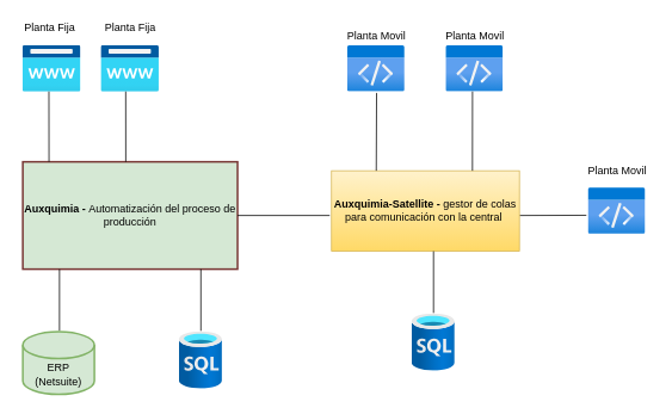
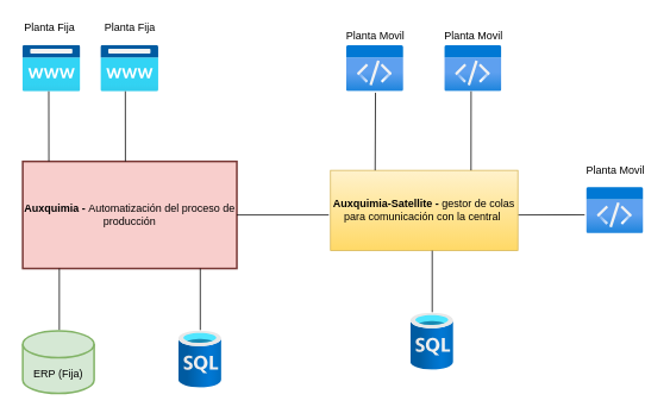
  <mxCell id="0" />
  <mxCell id="1" parent="0" />
- <mxCell id="2" value="&lt;b&gt;Auxquimia - &lt;/b&gt;Automatización del proceso de producción" style="rounded=0;whiteSpace=wrap;html=1;fillColor=#d5e8d4;strokeColor=#783734;strokeWidth=2;" parent="1" vertex="1"><mxGeometry x="25" y="180" width="240" height="120" as="geometry" /></mxCell>
+ <mxCell id="2" value="&lt;b&gt;Auxquimia - &lt;/b&gt;Automatización del proceso de producción" style="rounded=0;whiteSpace=wrap;html=1;fillColor=#f8cecc;strokeColor=#783734;strokeWidth=2;" parent="1" vertex="1"><mxGeometry x="25" y="180" width="240" height="120" as="geometry" /></mxCell>
  <mxCell id="3" value="" style="aspect=fixed;html=1;points=[];align=center;image;fontSize=12;image=img/lib/azure2/databases/SQL_Database.svg;strokeColor=#783734;strokeWidth=2;" parent="1" vertex="1"><mxGeometry x="200" y="370" width="48" height="64" as="geometry" /></mxCell>
  <mxCell id="4" value="" style="endArrow=none;html=1;entryX=0.5;entryY=1;entryDx=0;entryDy=0;" parent="1" edge="1"><mxGeometry width="50" height="50" relative="1" as="geometry"><mxPoint x="224" y="369" as="sourcePoint" /><mxPoint x="224" y="300" as="targetPoint" /></mxGeometry></mxCell>
  <mxCell id="5" value="" style="aspect=fixed;html=1;points=[];align=center;image;fontSize=12;image=img/lib/azure2/app_services/App_Service_Domains.svg;strokeColor=#783734;strokeWidth=2;" parent="1" vertex="1"><mxGeometry x="25" y="50" width="65" height="52" as="geometry" /></mxCell>
  <mxCell id="6" value="" style="aspect=fixed;html=1;points=[];align=center;image;fontSize=12;image=img/lib/azure2/app_services/App_Service_Domains.svg;strokeColor=#783734;strokeWidth=2;" parent="1" vertex="1"><mxGeometry x="112.5" y="50" width="65" height="52" as="geometry" /></mxCell>
  <mxCell id="7" value="" style="aspect=fixed;html=1;points=[];align=center;image;fontSize=12;image=img/lib/azure2/general/Code.svg;strokeColor=#783734;strokeWidth=2;" parent="1" vertex="1"><mxGeometry x="388" y="50" width="64" height="52" as="geometry" /></mxCell>
  <mxCell id="8" value="" style="aspect=fixed;html=1;points=[];align=center;image;fontSize=12;image=img/lib/azure2/general/Code.svg;strokeColor=#783734;strokeWidth=2;" parent="1" vertex="1"><mxGeometry x="657" y="209" width="64" height="52" as="geometry" /></mxCell>
  <mxCell id="9" value="" style="endArrow=none;html=1;entryX=0.449;entryY=0.988;entryDx=0;entryDy=0;entryPerimeter=0;exitX=0.122;exitY=0;exitDx=0;exitDy=0;exitPerimeter=0;" parent="1" source="2" target="5" edge="1"><mxGeometry width="50" height="50" relative="1" as="geometry"><mxPoint x="240" y="160" as="sourcePoint" /><mxPoint x="290" y="110" as="targetPoint" /></mxGeometry></mxCell>
  <mxCell id="10" value="" style="endArrow=none;html=1;entryX=0.449;entryY=0.988;entryDx=0;entryDy=0;entryPerimeter=0;exitX=0.122;exitY=0;exitDx=0;exitDy=0;exitPerimeter=0;" parent="1" edge="1"><mxGeometry width="50" height="50" relative="1" as="geometry"><mxPoint x="140.1" y="180" as="sourcePoint" /><mxPoint x="140.005" y="101.376" as="targetPoint" /></mxGeometry></mxCell>
  <mxCell id="11" value="Planta Fija" style="text;html=1;align=center;verticalAlign=middle;resizable=0;points=[];autosize=1;" parent="1" vertex="1"><mxGeometry x="20" y="20" width="70" height="20" as="geometry" /></mxCell>
  <mxCell id="12" value="Planta Fija" style="text;html=1;align=center;verticalAlign=middle;resizable=0;points=[];autosize=1;" parent="1" vertex="1"><mxGeometry x="110" y="20" width="70" height="20" as="geometry" /></mxCell>
  <mxCell id="13" value="Planta Movil" style="text;html=1;align=center;verticalAlign=middle;resizable=0;points=[];autosize=1;" parent="1" vertex="1"><mxGeometry x="380" y="30" width="80" height="20" as="geometry" /></mxCell>
  <mxCell id="14" value="Planta Movil" style="text;html=1;align=center;verticalAlign=middle;resizable=0;points=[];autosize=1;" parent="1" vertex="1"><mxGeometry x="649" y="180" width="80" height="20" as="geometry" /></mxCell>
  <mxCell id="15" value="" style="endArrow=none;html=1;entryX=1;entryY=0.5;entryDx=0;entryDy=0;exitX=-0.034;exitY=0.592;exitDx=0;exitDy=0;exitPerimeter=0;" parent="1" edge="1" source="8"><mxGeometry width="50" height="50" relative="1" as="geometry"><mxPoint x="650" y="240" as="sourcePoint" /><mxPoint x="580" y="240" as="targetPoint" /></mxGeometry></mxCell>
  <mxCell id="16" value="" style="endArrow=none;html=1;entryX=0.5;entryY=1;entryDx=0;entryDy=0;" parent="1" edge="1"><mxGeometry width="50" height="50" relative="1" as="geometry"><mxPoint x="66" y="369" as="sourcePoint" /><mxPoint x="66" y="300" as="targetPoint" /></mxGeometry></mxCell>
- <mxCell id="17" value="ERP (Netsuite)" style="shape=cylinder3;whiteSpace=wrap;html=1;boundedLbl=1;backgroundOutline=1;size=15;strokeColor=#82b366;strokeWidth=2;fillColor=#d5e8d4;" parent="1" vertex="1"><mxGeometry x="25" y="370" width="80" height="70" as="geometry" /></mxCell>
+ <mxCell id="17" value="ERP (Fija)" style="shape=cylinder3;whiteSpace=wrap;html=1;boundedLbl=1;backgroundOutline=1;size=15;strokeColor=#82b366;strokeWidth=2;fillColor=#d5e8d4;" parent="1" vertex="1"><mxGeometry x="25" y="370" width="80" height="70" as="geometry" /></mxCell>
  <mxCell id="18" value="&lt;b&gt;Auxquimia-Satellite - &lt;/b&gt;gestor de colas para comunicación con la central&amp;nbsp;" style="rounded=0;whiteSpace=wrap;html=1;fillColor=#fff2cc;strokeColor=#d6b656;gradientColor=#ffd966;" vertex="1" parent="1"><mxGeometry x="370" y="190" width="210" height="90" as="geometry" /></mxCell>
  <mxCell id="19" value="" style="aspect=fixed;html=1;points=[];align=center;image;fontSize=12;image=img/lib/azure2/databases/SQL_Database.svg;strokeColor=#783734;strokeWidth=2;" vertex="1" parent="1"><mxGeometry x="460" y="350" width="48" height="64" as="geometry" /></mxCell>
  <mxCell id="20" value="" style="endArrow=none;html=1;entryX=0.5;entryY=1;entryDx=0;entryDy=0;" edge="1" parent="1"><mxGeometry width="50" height="50" relative="1" as="geometry"><mxPoint x="484" y="349" as="sourcePoint" /><mxPoint x="484" y="280" as="targetPoint" /></mxGeometry></mxCell>
  <mxCell id="21" value="" style="endArrow=none;html=1;entryX=1;entryY=0.5;entryDx=0;entryDy=0;" edge="1" parent="1" target="2"><mxGeometry width="50" height="50" relative="1" as="geometry"><mxPoint x="368" y="240" as="sourcePoint" /><mxPoint x="270" y="240" as="targetPoint" /></mxGeometry></mxCell>
  <mxCell id="22" value="" style="aspect=fixed;html=1;points=[];align=center;image;fontSize=12;image=img/lib/azure2/general/Code.svg;strokeColor=#783734;strokeWidth=2;" vertex="1" parent="1"><mxGeometry x="498" y="50" width="64" height="52" as="geometry" /></mxCell>
  <mxCell id="23" value="Planta Movil" style="text;html=1;align=center;verticalAlign=middle;resizable=0;points=[];autosize=1;" vertex="1" parent="1"><mxGeometry x="490" y="30" width="80" height="20" as="geometry" /></mxCell>
  <mxCell id="24" value="" style="endArrow=none;html=1;entryX=0.506;entryY=1.019;entryDx=0;entryDy=0;entryPerimeter=0;" edge="1" parent="1" target="7"><mxGeometry width="50" height="50" relative="1" as="geometry"><mxPoint x="420" y="190" as="sourcePoint" /><mxPoint x="419.5" y="111" as="targetPoint" /></mxGeometry></mxCell>
  <mxCell id="25" value="" style="endArrow=none;html=1;entryX=0.462;entryY=0.988;entryDx=0;entryDy=0;exitX=0.75;exitY=0;exitDx=0;exitDy=0;entryPerimeter=0;" edge="1" parent="1" source="18" target="22"><mxGeometry width="50" height="50" relative="1" as="geometry"><mxPoint x="529.5" y="180" as="sourcePoint" /><mxPoint x="529.5" y="111" as="targetPoint" /></mxGeometry></mxCell>
